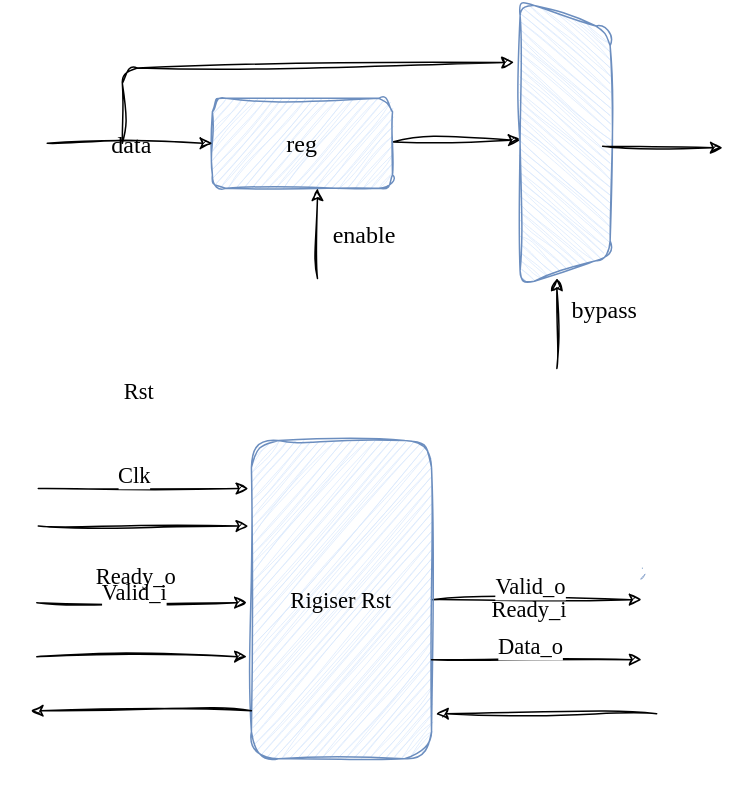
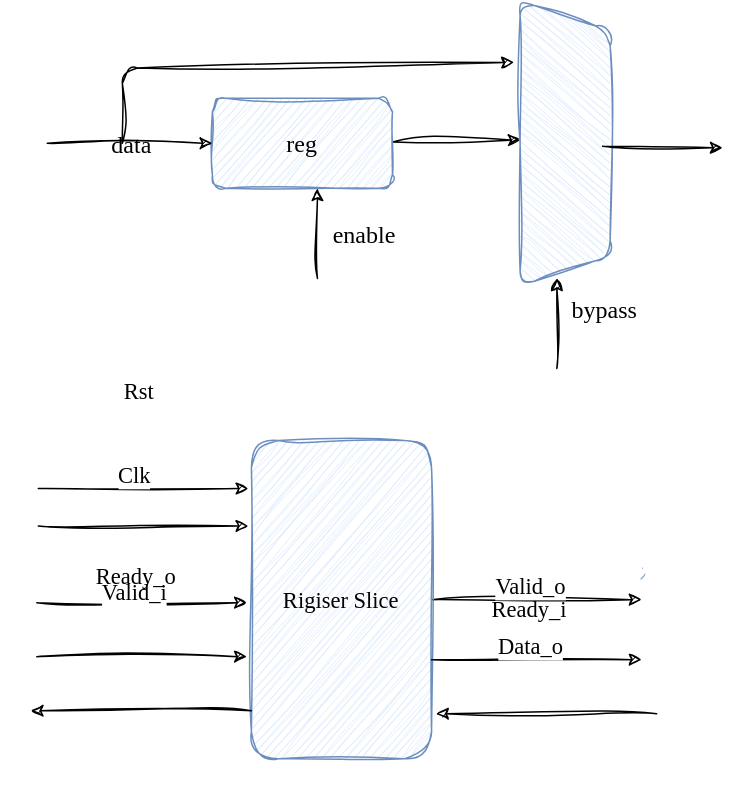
  <mxCell id="0" />
  <mxCell id="1" parent="0" />
  <mxCell id="2" value="" style="edgeStyle=none;html=1;entryX=0.488;entryY=0.993;entryDx=0;entryDy=0;entryPerimeter=0;fontFamily=Comic Sans MS;fontSize=16;labelBackgroundColor=none;sketch=1;curveFitting=1;jiggle=2;" parent="1" source="3" target="4" edge="1"><mxGeometry relative="1" as="geometry" /></mxCell>
  <mxCell id="3" value="reg" style="rounded=1;whiteSpace=wrap;html=1;fontFamily=Comic Sans MS;fontSize=16;shadow=0;labelBackgroundColor=none;fillStyle=hachure;fillColor=#dae8fc;strokeColor=#6c8ebf;gradientColor=#7ea6e0;sketch=1;curveFitting=1;jiggle=2;" parent="1" vertex="1"><mxGeometry x="141" y="40" width="120" height="60" as="geometry" /></mxCell>
  <mxCell id="4" value="" style="shape=trapezoid;perimeter=trapezoidPerimeter;whiteSpace=wrap;html=1;fixedSize=1;rotation=90;fontFamily=Comic Sans MS;fontSize=16;shadow=0;labelBackgroundColor=none;fillStyle=hachure;rounded=1;fillColor=#dae8fc;strokeColor=#6c8ebf;gradientColor=#7ea6e0;sketch=1;curveFitting=1;jiggle=2;" parent="1" vertex="1"><mxGeometry x="281" y="40" width="190" height="60" as="geometry" /></mxCell>
  <mxCell id="5" value="" style="endArrow=classic;html=1;fontFamily=Comic Sans MS;fontSize=16;labelBackgroundColor=none;sketch=1;curveFitting=1;jiggle=2;" parent="1" edge="1"><mxGeometry width="50" height="50" relative="1" as="geometry"><mxPoint x="211" y="160" as="sourcePoint" /><mxPoint x="211" y="100" as="targetPoint" /></mxGeometry></mxCell>
  <mxCell id="6" value="enable" style="edgeLabel;html=1;align=center;verticalAlign=middle;resizable=0;points=[];fontFamily=Comic Sans MS;fontSize=16;labelBackgroundColor=none;sketch=1;curveFitting=1;jiggle=2;" parent="5" vertex="1" connectable="0"><mxGeometry relative="1" as="geometry"><mxPoint x="30" as="offset" /></mxGeometry></mxCell>
  <mxCell id="7" value="" style="endArrow=classic;html=1;entryX=0;entryY=0.5;entryDx=0;entryDy=0;fontFamily=Comic Sans MS;fontSize=16;labelBackgroundColor=none;sketch=1;curveFitting=1;jiggle=2;" parent="1" target="3" edge="1"><mxGeometry width="50" height="50" relative="1" as="geometry"><mxPoint x="31" y="70" as="sourcePoint" /><mxPoint x="71" y="30" as="targetPoint" /></mxGeometry></mxCell>
  <mxCell id="8" value="data" style="edgeLabel;html=1;align=center;verticalAlign=middle;resizable=0;points=[];fontFamily=Comic Sans MS;fontSize=16;labelBackgroundColor=none;sketch=1;curveFitting=1;jiggle=2;" parent="7" vertex="1" connectable="0"><mxGeometry relative="1" as="geometry"><mxPoint as="offset" /></mxGeometry></mxCell>
  <mxCell id="9" value="" style="endArrow=classic;html=1;entryX=0.216;entryY=1.067;entryDx=0;entryDy=0;entryPerimeter=0;fontFamily=Comic Sans MS;fontSize=16;labelBackgroundColor=none;sketch=1;curveFitting=1;jiggle=2;" parent="1" target="4" edge="1"><mxGeometry width="50" height="50" relative="1" as="geometry"><mxPoint x="81" y="70" as="sourcePoint" /><mxPoint x="141" y="10" as="targetPoint" /><Array as="points"><mxPoint x="81" y="20" /></Array></mxGeometry></mxCell>
  <mxCell id="10" value="" style="endArrow=classic;html=1;fontFamily=Comic Sans MS;fontSize=16;labelBackgroundColor=none;sketch=1;curveFitting=1;jiggle=2;" parent="1" edge="1"><mxGeometry width="50" height="50" relative="1" as="geometry"><mxPoint x="370.5" y="220" as="sourcePoint" /><mxPoint x="370.5" y="160" as="targetPoint" /></mxGeometry></mxCell>
  <mxCell id="11" value="bypass&lt;div&gt;&lt;br&gt;&lt;/div&gt;" style="edgeLabel;html=1;align=center;verticalAlign=middle;resizable=0;points=[];fontFamily=Comic Sans MS;fontSize=16;labelBackgroundColor=none;sketch=1;curveFitting=1;jiggle=2;" parent="10" vertex="1" connectable="0"><mxGeometry relative="1" as="geometry"><mxPoint x="31" as="offset" /></mxGeometry></mxCell>
  <mxCell id="12" value="" style="edgeStyle=none;html=1;fontFamily=Comic Sans MS;fontSize=16;labelBackgroundColor=none;sketch=1;curveFitting=1;jiggle=2;" parent="1" edge="1"><mxGeometry relative="1" as="geometry"><mxPoint x="401" y="72" as="sourcePoint" /><mxPoint x="481" y="73" as="targetPoint" /></mxGeometry></mxCell>
  <mxCell id="13" value="" style="edgeStyle=none;html=1;fontFamily=Comic Sans MS;fontSize=15;textShadow=0;sketch=1;curveFitting=1;jiggle=2;" edge="1" parent="1" source="15"><mxGeometry relative="1" as="geometry"><mxPoint x="427" y="374" as="targetPoint" /></mxGeometry></mxCell>
  <mxCell id="14" value="Valid_o" style="edgeLabel;html=1;align=center;verticalAlign=middle;resizable=0;points=[];fontFamily=Comic Sans MS;fontSize=15;textShadow=0;sketch=1;curveFitting=1;jiggle=2;" vertex="1" connectable="0" parent="13"><mxGeometry x="-0.082" y="1" relative="1" as="geometry"><mxPoint x="1" y="-9" as="offset" /></mxGeometry></mxCell>
- <mxCell id="15" value="Rigiser Rst" style="rounded=1;whiteSpace=wrap;html=1;fontFamily=Comic Sans MS;fontSize=15;shadow=0;labelBackgroundColor=none;fillStyle=hachure;fillColor=#dae8fc;strokeColor=#6c8ebf;gradientColor=#7ea6e0;textShadow=0;sketch=1;curveFitting=1;jiggle=2;" vertex="1" parent="1"><mxGeometry x="167" y="268" width="120" height="212" as="geometry" /></mxCell>
+ <mxCell id="15" value="Rigiser Slice" style="rounded=1;whiteSpace=wrap;html=1;fontFamily=Comic Sans MS;fontSize=15;shadow=0;labelBackgroundColor=none;fillStyle=hachure;fillColor=#dae8fc;strokeColor=#6c8ebf;gradientColor=#7ea6e0;textShadow=0;sketch=1;curveFitting=1;jiggle=2;" vertex="1" parent="1"><mxGeometry x="167" y="268" width="120" height="212" as="geometry" /></mxCell>
  <mxCell id="16" value="" style="shape=waypoint;size=6;pointerEvents=1;points=[];fillColor=#dae8fc;resizable=0;rotatable=0;perimeter=centerPerimeter;snapToPoint=1;fontSize=15;fontFamily=Comic Sans MS;strokeColor=#6c8ebf;rounded=1;shadow=0;labelBackgroundColor=none;fillStyle=hachure;gradientColor=#7ea6e0;textShadow=0;sketch=1;curveFitting=1;jiggle=2;" vertex="1" parent="1"><mxGeometry x="417" y="347.5" width="20" height="20" as="geometry" /></mxCell>
  <mxCell id="17" value="" style="edgeStyle=none;html=1;fontFamily=Comic Sans MS;fontSize=15;textShadow=0;sketch=1;curveFitting=1;jiggle=2;" edge="1" parent="1"><mxGeometry relative="1" as="geometry"><mxPoint x="25" y="300" as="sourcePoint" /><mxPoint x="165" y="300" as="targetPoint" /></mxGeometry></mxCell>
  <mxCell id="18" value="Clk" style="edgeLabel;html=1;align=center;verticalAlign=middle;resizable=0;points=[];fontFamily=Comic Sans MS;fontSize=15;textShadow=0;sketch=1;curveFitting=1;jiggle=2;" vertex="1" connectable="0" parent="17"><mxGeometry x="0.314" y="1" relative="1" as="geometry"><mxPoint x="-29" y="-9" as="offset" /></mxGeometry></mxCell>
  <mxCell id="19" value="" style="edgeStyle=none;html=1;fontFamily=Comic Sans MS;fontSize=15;textShadow=0;sketch=1;curveFitting=1;jiggle=2;" edge="1" parent="1"><mxGeometry relative="1" as="geometry"><mxPoint x="25" y="325" as="sourcePoint" /><mxPoint x="165" y="325" as="targetPoint" /></mxGeometry></mxCell>
  <mxCell id="20" value="Rst" style="text;html=1;align=center;verticalAlign=middle;resizable=0;points=[];autosize=1;strokeColor=none;fillColor=none;fontFamily=Comic Sans MS;fontSize=15;textShadow=0;sketch=1;curveFitting=1;jiggle=2;" vertex="1" parent="1"><mxGeometry x="71" y="220" width="42" height="30" as="geometry" /></mxCell>
  <mxCell id="21" value="" style="edgeStyle=none;html=1;fontFamily=Comic Sans MS;fontSize=15;textShadow=0;sketch=1;curveFitting=1;jiggle=2;" edge="1" parent="1"><mxGeometry relative="1" as="geometry"><mxPoint x="24" y="376" as="sourcePoint" /><mxPoint x="164" y="376" as="targetPoint" /></mxGeometry></mxCell>
  <mxCell id="22" value="Valid_i" style="edgeLabel;html=1;align=center;verticalAlign=middle;resizable=0;points=[];fontFamily=Comic Sans MS;fontSize=15;textShadow=0;sketch=1;curveFitting=1;jiggle=2;" vertex="1" connectable="0" parent="21"><mxGeometry x="0.043" y="1" relative="1" as="geometry"><mxPoint x="-9" y="-7" as="offset" /></mxGeometry></mxCell>
  <mxCell id="23" value="" style="edgeStyle=none;html=1;fontFamily=Comic Sans MS;fontSize=15;textShadow=0;sketch=1;curveFitting=1;jiggle=2;" edge="1" parent="1"><mxGeometry relative="1" as="geometry"><mxPoint x="24" y="412" as="sourcePoint" /><mxPoint x="164" y="412" as="targetPoint" /></mxGeometry></mxCell>
  <mxCell id="24" value="" style="edgeStyle=none;html=1;fontFamily=Comic Sans MS;fontSize=15;textShadow=0;sketch=1;curveFitting=1;jiggle=2;" edge="1" parent="1"><mxGeometry relative="1" as="geometry"><mxPoint x="167" y="448" as="sourcePoint" /><mxPoint x="20" y="448" as="targetPoint" /></mxGeometry></mxCell>
  <mxCell id="25" value="Ready_o" style="text;html=1;align=center;verticalAlign=middle;resizable=0;points=[];autosize=1;strokeColor=none;fillColor=none;fontFamily=Comic Sans MS;fontSize=15;textShadow=0;sketch=1;curveFitting=1;jiggle=2;" vertex="1" parent="1"><mxGeometry x="51" y="343" width="77" height="30" as="geometry" /></mxCell>
  <mxCell id="26" value="" style="edgeStyle=none;html=1;fontFamily=Comic Sans MS;fontSize=15;textShadow=0;sketch=1;curveFitting=1;jiggle=2;" edge="1" parent="1"><mxGeometry relative="1" as="geometry"><mxPoint x="287" y="414" as="sourcePoint" /><mxPoint x="427" y="414" as="targetPoint" /></mxGeometry></mxCell>
  <mxCell id="27" value="Data_o" style="edgeLabel;html=1;align=center;verticalAlign=middle;resizable=0;points=[];fontFamily=Comic Sans MS;fontSize=15;textShadow=0;sketch=1;curveFitting=1;jiggle=2;" vertex="1" connectable="0" parent="26"><mxGeometry x="-0.082" y="1" relative="1" as="geometry"><mxPoint x="1" y="-9" as="offset" /></mxGeometry></mxCell>
  <mxCell id="28" value="" style="edgeStyle=none;html=1;fontFamily=Comic Sans MS;fontSize=15;textShadow=0;sketch=1;curveFitting=1;jiggle=2;" edge="1" parent="1"><mxGeometry relative="1" as="geometry"><mxPoint x="437" y="450" as="sourcePoint" /><mxPoint x="290" y="450" as="targetPoint" /></mxGeometry></mxCell>
  <mxCell id="29" value="Ready_i" style="text;html=1;align=center;verticalAlign=middle;resizable=0;points=[];autosize=1;strokeColor=none;fillColor=none;fontFamily=Comic Sans MS;fontSize=15;textShadow=0;sketch=1;curveFitting=1;jiggle=2;" vertex="1" parent="1"><mxGeometry x="315" y="365" width="74" height="30" as="geometry" /></mxCell>
